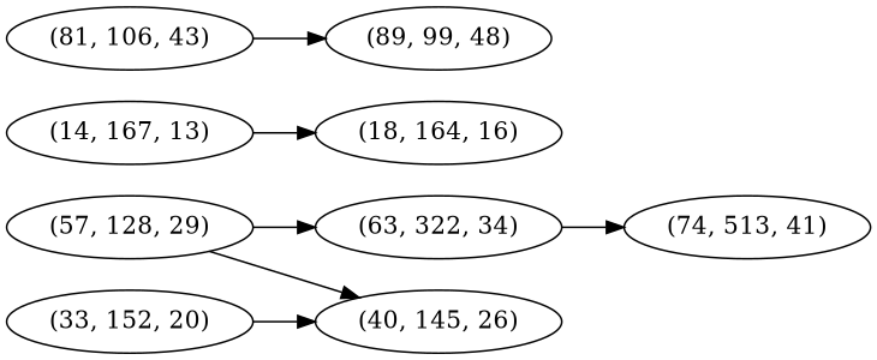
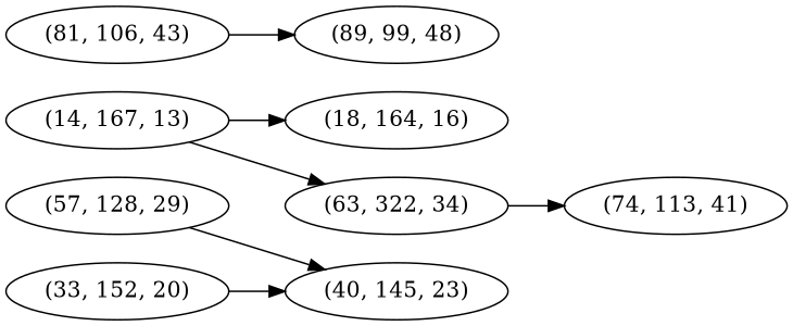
  digraph {
    rankdir=LR
    "(14, 167, 13)"
    "(18, 164, 16)"
    "(33, 152, 20)"
-   "(40, 145, 26)"
+   "(40, 145, 26)" [label="(40, 145, 23)"]
    "(57, 128, 29)"
    n6 [label="(63, 322, 34)"]
-   "(74, 113, 41)" [label="(74, 513, 41)"]
+   "(74, 113, 41)"
    "(81, 106, 43)"
    "(89, 99, 48)"
    "(14, 167, 13)" -> "(18, 164, 16)"
    "(33, 152, 20)" -> "(40, 145, 26)"
    "(57, 128, 29)" -> "(40, 145, 26)"
-   "(57, 128, 29)" -> n6
+   "(14, 167, 13)" -> n6
    n6 -> "(74, 113, 41)"
    "(81, 106, 43)" -> "(89, 99, 48)"
  }
